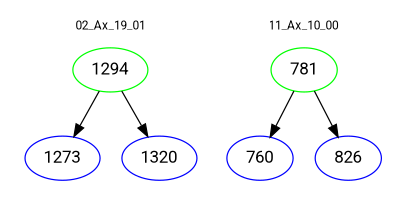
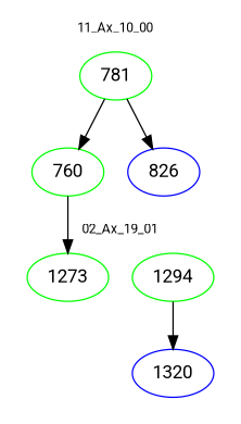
  digraph {
    fontname=Roboto
    node [color=blue fontname=Roboto]
    edge [color=black fontname=Roboto]
    n1 [color=green label=1294]
-   n2 [label=1273]
+   n2 [color=green label=1273]
    n3 [label=1320]
    n4 [color=green label=781]
-   n5 [label=760]
+   n5 [color=green label=760]
    n6 [label=826]
    subgraph cluster_1 {
      color=white
      fontsize=10
      label="02_Ax_19_01"
      n1
      n2
      n3
    }
    subgraph cluster_2 {
      color=white
      fontsize=10
      label="11_Ax_10_00"
      n4
      n5
      n6
    }
-   n1 -> n2
+   n5 -> n2
    n1 -> n3
    n4 -> n5
    n4 -> n6
  }
